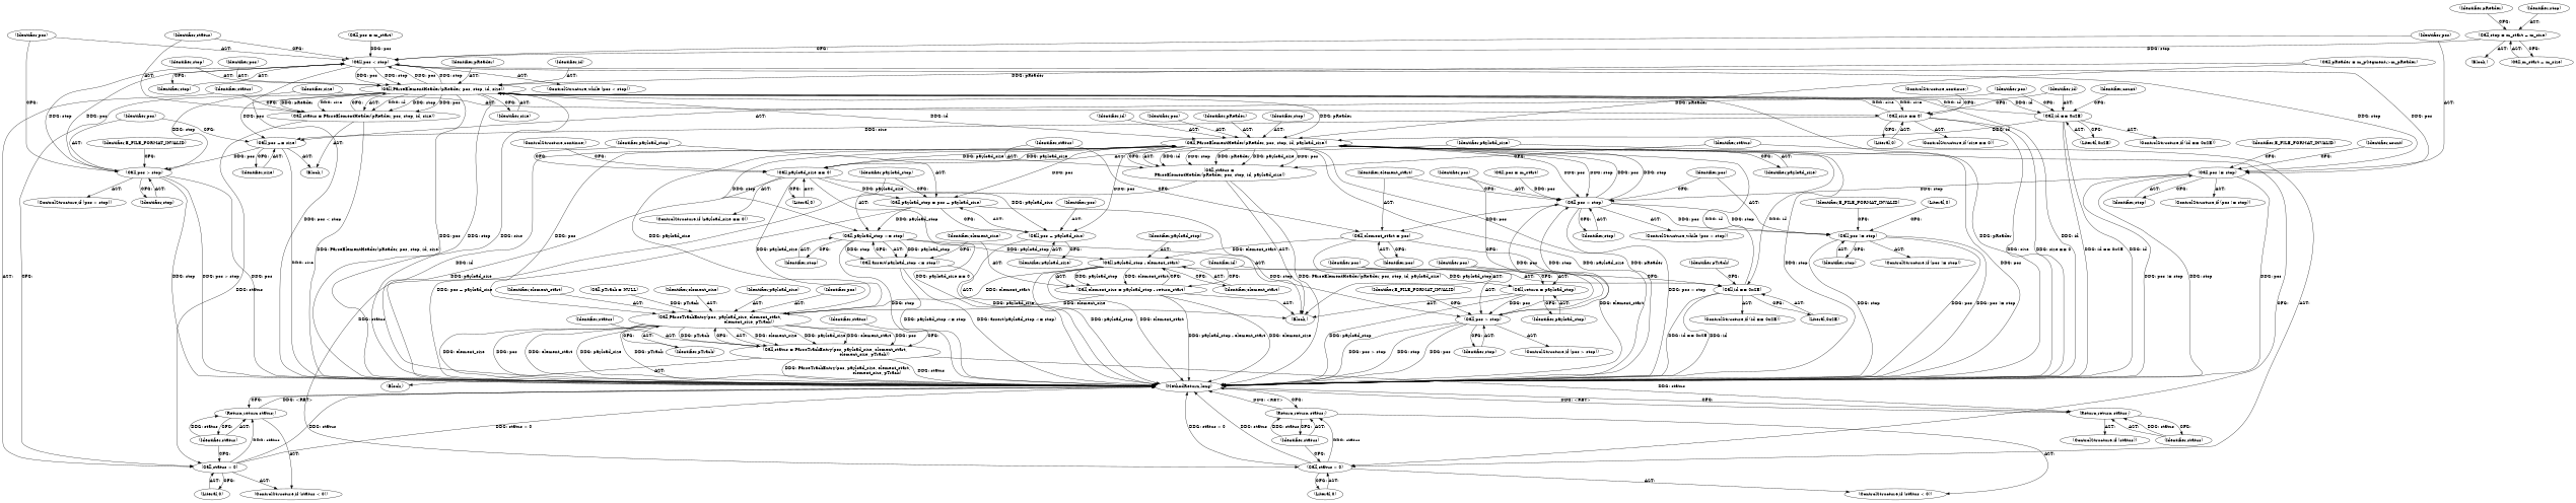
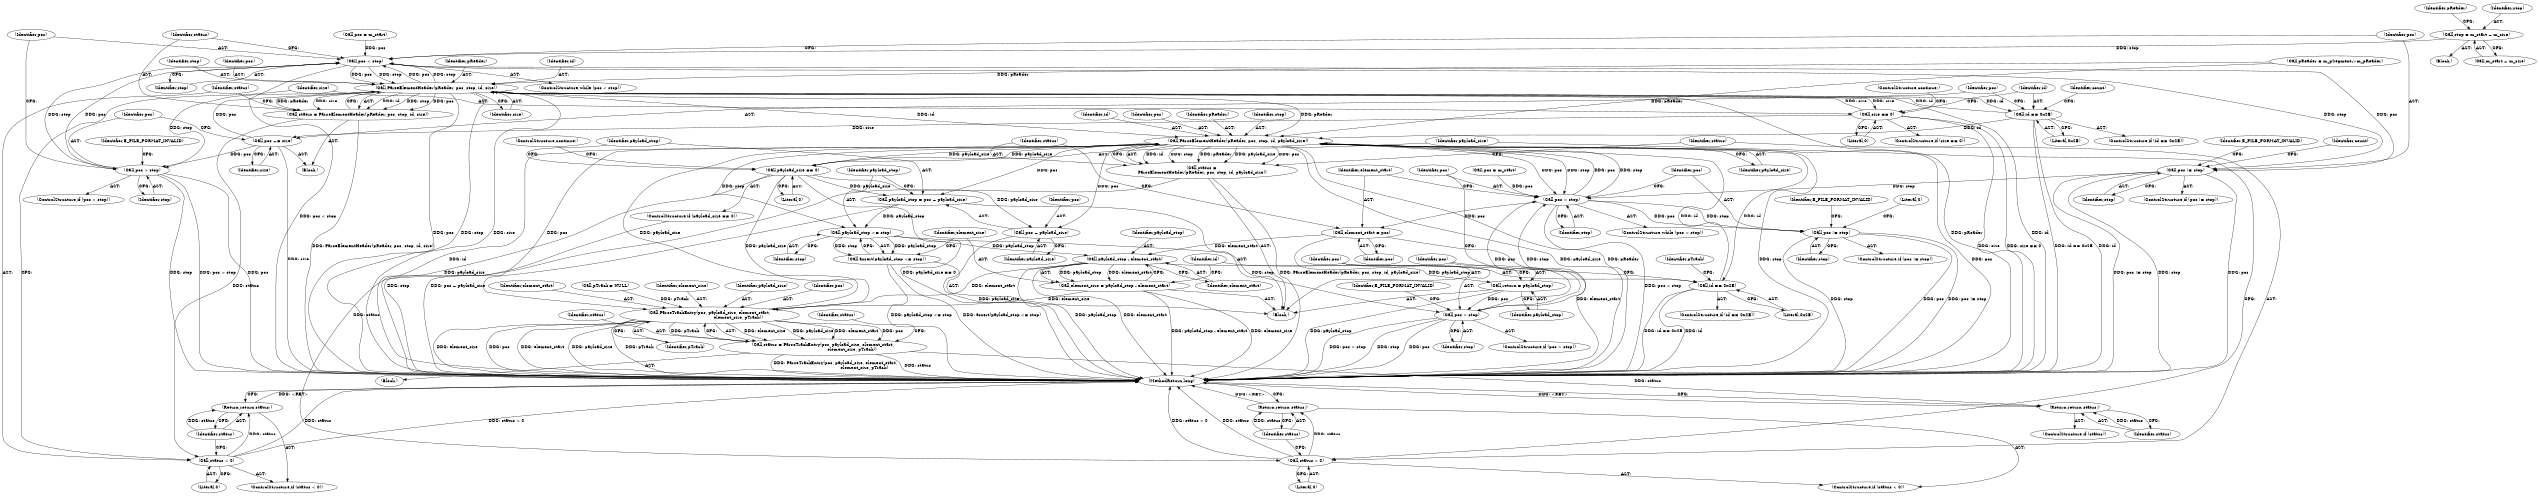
  digraph {
    n1 [label="(Call,stop = m_start + m_size)"]
    n2 [label="(Call,pos < stop)"]
    n3 [label="(Block,)"]
    n4 [label="(Call,m_start + m_size)"]
    n5 [label="(MethodReturn,long)"]
    n6 [label="(Call,ParseElementHeader(pReader, pos, stop, id, size))"]
    n7 [label="(Call,pos != stop)"]
    n8 [label="(ControlStructure,while (pos < stop))"]
    n9 [label="(Identifier,stop)"]
    n10 [label="(Return,return status;)"]
    n11 [label="(Return,return status;)"]
    n12 [label="(Return,return status;)"]
    n13 [label="(Call,status = ParseElementHeader(pReader, pos, stop, id, size))"]
    n14 [label="(Call,size == 0)"]
    n15 [label="(Call,pos += size)"]
    n16 [label="(Call,pos > stop)"]
    n17 [label="(Call,id == 0x2E)"]
    n18 [label="(Call,ParseElementHeader(pReader, pos, stop, id, payload_size))"]
    n19 [label="(Identifier,size)"]
    n20 [label="(Call,pos < stop)"]
    n21 [label="(Identifier,stop)"]
    n22 [label="(ControlStructure,if (pos != stop))"]
    n23 [label="(Call,status < 0)"]
    n24 [label="(Block,)"]
    n25 [label="(ControlStructure,if (size == 0))"]
    n26 [label="(Literal,0)"]
    n27 [label="(Identifier,size)"]
    n28 [label="(ControlStructure,if (pos > stop))"]
    n29 [label="(Identifier,stop)"]
    n30 [label="(Literal,0x2E)"]
    n31 [label="(ControlStructure,if (id == 0x2E))"]
    n32 [label="(Call,ParseTrackEntry(pos, payload_size, element_start,\n                                          element_size, pTrack))"]
    n33 [label="(Call,status =\n ParseElementHeader(pReader, pos, stop, id, payload_size))"]
    n34 [label="(Call,payload_size == 0)"]
    n35 [label="(Call,payload_stop = pos + payload_size)"]
    n36 [label="(Call,payload_stop <= stop)"]
    n37 [label="(Call,pos + payload_size)"]
    n38 [label="(Call,id == 0x2E)"]
    n39 [label="(Identifier,payload_size)"]
    n40 [label="(Literal,0)"]
    n41 [label="(ControlStructure,if (status < 0))"]
    n42 [label="(Identifier,status)"]
    n43 [label="(Call,element_start = pos)"]
    n44 [label="(Call,pos != stop)"]
    n45 [label="(ControlStructure,while (pos < stop))"]
    n46 [label="(Identifier,stop)"]
    n47 [label="(Call,status = ParseTrackEntry(pos, payload_size, element_start,\n                                          element_size, pTrack))"]
    n48 [label="(Identifier,pTrack)"]
    n49 [label="(Block,)"]
    n50 [label="(Call,status < 0)"]
    n51 [label="(Literal,0)"]
    n52 [label="(ControlStructure,if (payload_size == 0))"]
    n53 [label="(Call,payload_stop - element_start)"]
    n54 [label="(Call,pos > stop)"]
    n55 [label="(Call,assert(payload_stop <= stop))"]
    n56 [label="(Identifier,stop)"]
    n57 [label="(Identifier,payload_size)"]
    n58 [label="(ControlStructure,if (id == 0x2E))"]
    n59 [label="(Literal,0x2E)"]
    n60 [label="(Identifier,pos)"]
    n61 [label="(Identifier,stop)"]
    n62 [label="(ControlStructure,if (pos != stop))"]
-   n63 [label="(Call,element_size = payload_stop - return_start)"]
+   n63 [label="(Call,element_size = payload_stop - element_start)"]
    n64 [label="(Call,return = payload_stop)"]
    n65 [label="(Identifier,element_start)"]
    n66 [label="(Identifier,payload_stop)"]
    n67 [label="(Block,)"]
    n68 [label="(ControlStructure,if (status))"]
    n69 [label="(Identifier,status)"]
    n70 [label="(ControlStructure,if (pos > stop))"]
    n71 [label="(Identifier,stop)"]
    n72 [label="(ControlStructure,if (status < 0))"]
    n73 [label="(Literal,0)"]
    n74 [label="(Identifier,status)"]
    n75 [label="(Identifier,element_size)"]
    n76 [label="(Identifier,count)"]
    n77 [label="(Identifier,pos)"]
    n78 [label="(Identifier,E_FILE_FORMAT_INVALID)"]
    n79 [label="(Identifier,pReader)"]
    n80 [label="(Identifier,payload_size)"]
    n81 [label="(Identifier,stop)"]
    n82 [label="(Identifier,id)"]
    n83 [label="(Call,pos = m_start)"]
    n84 [label="(Identifier,E_FILE_FORMAT_INVALID)"]
    n85 [label="(ControlStructure,continue;)"]
    n86 [label="(Identifier,id)"]
    n87 [label="(Identifier,pos)"]
    n88 [label="(Identifier,pReader)"]
    n89 [label="(ControlStructure,continue;)"]
    n90 [label="(Identifier,id)"]
    n91 [label="(Identifier,pos)"]
    n92 [label="(Identifier,payload_size)"]
    n93 [label="(Call,pReader = m_pSegment->m_pReader)"]
    n94 [label="(Identifier,status)"]
    n95 [label="(Identifier,pos)"]
    n96 [label="(Identifier,pReader)"]
    n97 [label="(Literal,0)"]
    n98 [label="(Identifier,pos)"]
    n99 [label="(Identifier,pos)"]
    n100 [label="(Identifier,status)"]
    n101 [label="(Identifier,E_FILE_FORMAT_INVALID)"]
    n102 [label="(Identifier,pos)"]
    n103 [label="(Identifier,element_start)"]
    n104 [label="(Call,pTrack = NULL)"]
    n105 [label="(Identifier,pos)"]
    n106 [label="(Identifier,pos)"]
    n107 [label="(Identifier,payload_stop)"]
    n108 [label="(Identifier,pos)"]
    n109 [label="(Call,pos = m_start)"]
    n110 [label="(Identifier,pos)"]
    n111 [label="(Identifier,count)"]
    n112 [label="(Identifier,status)"]
    n113 [label="(Identifier,E_FILE_FORMAT_INVALID)"]
    n114 [label="(Identifier,size)"]
    n115 [label="(Identifier,stop)"]
    n116 [label="(Identifier,status)"]
    n117 [label="(Identifier,payload_stop)"]
    n118 [label="(Identifier,element_start)"]
    n119 [label="(Identifier,pos)"]
    n120 [label="(Identifier,pTrack)"]
    n121 [label="(Identifier,id)"]
    n122 [label="(Identifier,stop)"]
    n123 [label="(Identifier,status)"]
    n124 [label="(Identifier,element_size)"]
    n125 [label="(Identifier,payload_stop)"]
    n126 [label="(Identifier,status)"]
    n1 -> n2 [label="DDG: stop"]
    n1 -> n3 [label="AST: "]
    n1 -> n4 [label="CFG: "]
    n2 -> n5 [label="DDG: pos < stop"]
    n2 -> n6 [label="DDG: pos"]
    n2 -> n6 [label="DDG: stop"]
    n2 -> n7 [label="DDG: pos"]
    n2 -> n7 [label="DDG: stop"]
    n2 -> n8 [label="AST: "]
    n2 -> n9 [label="CFG: "]
    n4 -> n1 [label="AST: "]
    n5 -> n10 [label="CFG: "]
    n5 -> n11 [label="CFG: "]
    n5 -> n12 [label="CFG: "]
    n6 -> n2 [label="DDG: pos"]
    n6 -> n2 [label="DDG: stop"]
    n6 -> n5 [label="DDG: pos"]
    n6 -> n5 [label="DDG: stop"]
    n6 -> n5 [label="DDG: id"]
    n6 -> n5 [label="DDG: size"]
    n6 -> n5 [label="DDG: pReader"]
    n6 -> n13 [label="AST: "]
    n6 -> n13 [label="DDG: id"]
    n6 -> n13 [label="DDG: stop"]
    n6 -> n13 [label="DDG: pos"]
    n6 -> n13 [label="DDG: pReader"]
    n6 -> n13 [label="DDG: size"]
    n6 -> n14 [label="DDG: size"]
-   n6 -> n15 [label="DDG: pos"]
+   n15 -> n6 [label="DDG: pos"]
    n6 -> n16 [label="DDG: stop"]
    n6 -> n17 [label="DDG: id"]
    n6 -> n18 [label="DDG: pReader"]
    n6 -> n18 [label="DDG: id"]
    n6 -> n19 [label="CFG: "]
    n7 -> n5 [label="DDG: pos != stop"]
    n7 -> n5 [label="DDG: stop"]
    n7 -> n5 [label="DDG: pos"]
    n7 -> n20 [label="DDG: stop"]
    n7 -> n21 [label="CFG: "]
    n7 -> n22 [label="AST: "]
    n9 -> n2 [label="AST: "]
    n10 -> n5 [label="DDG: <RET>"]
    n10 -> n41 [label="AST: "]
    n10 -> n42 [label="CFG: "]
    n11 -> n5 [label="DDG: <RET>"]
    n11 -> n68 [label="AST: "]
    n11 -> n69 [label="CFG: "]
    n12 -> n5 [label="DDG: <RET>"]
    n12 -> n72 [label="AST: "]
    n12 -> n74 [label="CFG: "]
    n13 -> n5 [label="DDG: ParseElementHeader(pReader, pos, stop, id, size)"]
    n13 -> n6 [label="CFG: "]
    n13 -> n23 [label="DDG: status"]
    n13 -> n24 [label="AST: "]
    n14 -> n5 [label="DDG: size"]
    n14 -> n5 [label="DDG: size == 0"]
    n14 -> n6 [label="DDG: size"]
    n14 -> n15 [label="DDG: size"]
    n14 -> n25 [label="AST: "]
    n14 -> n26 [label="CFG: "]
    n15 -> n5 [label="DDG: size"]
    n15 -> n16 [label="DDG: pos"]
    n15 -> n24 [label="AST: "]
    n15 -> n27 [label="CFG: "]
    n16 -> n2 [label="DDG: pos"]
    n16 -> n2 [label="DDG: stop"]
    n16 -> n5 [label="DDG: stop"]
    n16 -> n5 [label="DDG: pos > stop"]
    n16 -> n5 [label="DDG: pos"]
    n16 -> n28 [label="AST: "]
    n16 -> n29 [label="CFG: "]
    n17 -> n5 [label="DDG: id"]
    n17 -> n5 [label="DDG: id == 0x2E"]
    n17 -> n6 [label="DDG: id"]
    n17 -> n18 [label="DDG: id"]
    n17 -> n30 [label="CFG: "]
    n17 -> n31 [label="AST: "]
    n18 -> n5 [label="DDG: payload_size"]
    n18 -> n5 [label="DDG: pReader"]
    n18 -> n5 [label="DDG: stop"]
    n18 -> n5 [label="DDG: pos"]
    n18 -> n5 [label="DDG: id"]
    n18 -> n20 [label="DDG: pos"]
    n18 -> n20 [label="DDG: stop"]
    n18 -> n32 [label="DDG: pos"]
    n18 -> n33 [label="AST: "]
    n18 -> n33 [label="DDG: id"]
    n18 -> n33 [label="DDG: stop"]
    n18 -> n33 [label="DDG: pReader"]
    n18 -> n33 [label="DDG: payload_size"]
    n18 -> n33 [label="DDG: pos"]
    n18 -> n34 [label="DDG: payload_size"]
    n18 -> n35 [label="DDG: pos"]
    n18 -> n36 [label="DDG: stop"]
    n18 -> n37 [label="DDG: pos"]
    n18 -> n38 [label="DDG: id"]
    n18 -> n39 [label="CFG: "]
    n19 -> n6 [label="AST: "]
    n20 -> n5 [label="DDG: pos < stop"]
    n20 -> n18 [label="DDG: pos"]
    n20 -> n18 [label="DDG: stop"]
    n20 -> n43 [label="DDG: pos"]
    n20 -> n44 [label="DDG: pos"]
    n20 -> n44 [label="DDG: stop"]
    n20 -> n45 [label="AST: "]
    n20 -> n46 [label="CFG: "]
    n21 -> n7 [label="AST: "]
    n23 -> n5 [label="DDG: status"]
    n23 -> n5 [label="DDG: status < 0"]
    n23 -> n10 [label="DDG: status"]
    n23 -> n40 [label="CFG: "]
    n23 -> n41 [label="AST: "]
    n26 -> n14 [label="AST: "]
    n27 -> n15 [label="AST: "]
    n29 -> n16 [label="AST: "]
    n30 -> n17 [label="AST: "]
    n32 -> n5 [label="DDG: pTrack"]
    n32 -> n5 [label="DDG: element_size"]
    n32 -> n5 [label="DDG: pos"]
    n32 -> n5 [label="DDG: element_start"]
    n32 -> n5 [label="DDG: payload_size"]
    n32 -> n18 [label="DDG: payload_size"]
    n32 -> n47 [label="AST: "]
    n32 -> n47 [label="DDG: element_size"]
    n32 -> n47 [label="DDG: payload_size"]
    n32 -> n47 [label="DDG: element_start"]
    n32 -> n47 [label="DDG: pos"]
    n32 -> n47 [label="DDG: pTrack"]
    n32 -> n48 [label="CFG: "]
    n33 -> n5 [label="DDG: ParseElementHeader(pReader, pos, stop, id, payload_size)"]
    n33 -> n18 [label="CFG: "]
    n33 -> n49 [label="AST: "]
    n33 -> n50 [label="DDG: status"]
    n34 -> n5 [label="DDG: payload_size == 0"]
    n34 -> n5 [label="DDG: payload_size"]
    n34 -> n18 [label="DDG: payload_size"]
    n34 -> n32 [label="DDG: payload_size"]
    n34 -> n35 [label="DDG: payload_size"]
    n34 -> n37 [label="DDG: payload_size"]
    n34 -> n51 [label="CFG: "]
    n34 -> n52 [label="AST: "]
    n35 -> n5 [label="DDG: pos + payload_size"]
    n35 -> n36 [label="DDG: payload_stop"]
-   n35 -> n37 [label="CFG: "]
    n35 -> n49 [label="AST: "]
-   n36 -> n5 [label="DDG: stop"]
+   n52 -> n5 [label="DDG: stop"]
    n36 -> n53 [label="DDG: payload_stop"]
    n36 -> n54 [label="DDG: stop"]
    n36 -> n55 [label="AST: "]
    n36 -> n55 [label="DDG: payload_stop"]
    n36 -> n55 [label="DDG: stop"]
    n36 -> n56 [label="CFG: "]
    n37 -> n5 [label="DDG: payload_size"]
    n37 -> n35 [label="AST: "]
    n37 -> n57 [label="CFG: "]
    n38 -> n5 [label="DDG: id"]
    n38 -> n5 [label="DDG: id == 0x2E"]
    n38 -> n18 [label="DDG: id"]
    n38 -> n58 [label="AST: "]
    n38 -> n59 [label="CFG: "]
    n39 -> n18 [label="AST: "]
    n40 -> n23 [label="AST: "]
    n42 -> n10 [label="AST: "]
    n42 -> n10 [label="DDG: status"]
    n42 -> n23 [label="CFG: "]
    n43 -> n5 [label="DDG: element_start"]
    n43 -> n49 [label="AST: "]
    n43 -> n53 [label="DDG: element_start"]
    n43 -> n60 [label="CFG: "]
    n44 -> n5 [label="DDG: pos"]
    n44 -> n5 [label="DDG: pos != stop"]
    n44 -> n5 [label="DDG: stop"]
    n44 -> n61 [label="CFG: "]
    n44 -> n62 [label="AST: "]
    n46 -> n20 [label="AST: "]
    n47 -> n5 [label="DDG: ParseTrackEntry(pos, payload_size, element_start,\n                                          element_size, pTrack)"]
    n47 -> n5 [label="DDG: status"]
    n47 -> n11 [label="DDG: status"]
    n47 -> n32 [label="CFG: "]
    n47 -> n67 [label="AST: "]
    n48 -> n32 [label="AST: "]
    n50 -> n5 [label="DDG: status < 0"]
    n50 -> n5 [label="DDG: status"]
    n50 -> n12 [label="DDG: status"]
    n50 -> n72 [label="AST: "]
    n50 -> n73 [label="CFG: "]
    n51 -> n34 [label="AST: "]
    n53 -> n5 [label="DDG: payload_stop"]
    n53 -> n5 [label="DDG: element_start"]
    n53 -> n32 [label="DDG: element_start"]
    n53 -> n63 [label="AST: "]
    n53 -> n63 [label="DDG: payload_stop"]
    n53 -> n63 [label="DDG: element_start"]
    n53 -> n64 [label="DDG: payload_stop"]
    n53 -> n65 [label="CFG: "]
    n54 -> n5 [label="DDG: pos > stop"]
    n54 -> n5 [label="DDG: stop"]
    n54 -> n5 [label="DDG: pos"]
    n54 -> n20 [label="DDG: pos"]
    n54 -> n20 [label="DDG: stop"]
    n54 -> n70 [label="AST: "]
    n54 -> n71 [label="CFG: "]
    n55 -> n5 [label="DDG: payload_stop <= stop"]
    n55 -> n5 [label="DDG: assert(payload_stop <= stop)"]
    n55 -> n36 [label="CFG: "]
    n55 -> n49 [label="AST: "]
    n56 -> n36 [label="AST: "]
    n57 -> n37 [label="AST: "]
    n59 -> n38 [label="AST: "]
    n60 -> n43 [label="AST: "]
    n61 -> n44 [label="AST: "]
    n63 -> n5 [label="DDG: payload_stop - element_start"]
    n63 -> n5 [label="DDG: element_size"]
    n63 -> n32 [label="DDG: element_size"]
    n63 -> n49 [label="AST: "]
    n63 -> n53 [label="CFG: "]
    n64 -> n5 [label="DDG: payload_stop"]
    n64 -> n49 [label="AST: "]
    n64 -> n54 [label="DDG: pos"]
    n64 -> n66 [label="CFG: "]
    n65 -> n53 [label="AST: "]
    n66 -> n64 [label="AST: "]
    n69 -> n11 [label="AST: "]
    n69 -> n11 [label="DDG: status"]
    n71 -> n54 [label="AST: "]
    n73 -> n50 [label="AST: "]
    n74 -> n12 [label="AST: "]
    n74 -> n12 [label="DDG: status"]
    n74 -> n50 [label="CFG: "]
    n75 -> n55 [label="CFG: "]
    n75 -> n63 [label="AST: "]
    n76 -> n7 [label="CFG: "]
    n77 -> n54 [label="AST: "]
    n77 -> n64 [label="CFG: "]
    n78 -> n16 [label="CFG: "]
    n79 -> n1 [label="CFG: "]
    n80 -> n32 [label="AST: "]
    n81 -> n1 [label="AST: "]
    n82 -> n6 [label="AST: "]
    n83 -> n2 [label="DDG: pos"]
    n84 -> n44 [label="CFG: "]
    n85 -> n34 [label="CFG: "]
    n86 -> n38 [label="AST: "]
    n86 -> n63 [label="CFG: "]
    n87 -> n15 [label="AST: "]
    n87 -> n17 [label="CFG: "]
    n88 -> n6 [label="AST: "]
    n89 -> n14 [label="CFG: "]
    n90 -> n18 [label="AST: "]
    n91 -> n18 [label="AST: "]
    n92 -> n34 [label="AST: "]
    n92 -> n50 [label="CFG: "]
    n93 -> n6 [label="DDG: pReader"]
    n93 -> n18 [label="DDG: pReader"]
    n94 -> n47 [label="AST: "]
    n95 -> n6 [label="AST: "]
    n96 -> n18 [label="AST: "]
    n97 -> n44 [label="CFG: "]
    n98 -> n32 [label="AST: "]
    n99 -> n2 [label="AST: "]
    n99 -> n16 [label="CFG: "]
    n100 -> n47 [label="CFG: "]
    n101 -> n7 [label="CFG: "]
    n102 -> n20 [label="AST: "]
    n102 -> n54 [label="CFG: "]
    n103 -> n32 [label="AST: "]
    n104 -> n32 [label="DDG: pTrack"]
    n105 -> n37 [label="AST: "]
    n106 -> n20 [label="CFG: "]
    n106 -> n44 [label="AST: "]
    n107 -> n34 [label="CFG: "]
    n107 -> n35 [label="AST: "]
    n108 -> n2 [label="CFG: "]
    n108 -> n7 [label="AST: "]
    n109 -> n20 [label="DDG: pos"]
    n110 -> n15 [label="CFG: "]
    n110 -> n16 [label="AST: "]
    n111 -> n17 [label="CFG: "]
    n112 -> n33 [label="AST: "]
    n112 -> n43 [label="CFG: "]
    n113 -> n54 [label="CFG: "]
    n114 -> n14 [label="AST: "]
    n114 -> n23 [label="CFG: "]
    n115 -> n18 [label="AST: "]
    n116 -> n13 [label="CFG: "]
    n116 -> n23 [label="AST: "]
    n117 -> n53 [label="AST: "]
    n118 -> n20 [label="CFG: "]
    n118 -> n43 [label="AST: "]
    n119 -> n38 [label="CFG: "]
    n119 -> n64 [label="AST: "]
    n120 -> n38 [label="CFG: "]
    n121 -> n14 [label="CFG: "]
    n121 -> n17 [label="AST: "]
    n122 -> n6 [label="AST: "]
    n123 -> n33 [label="CFG: "]
    n123 -> n50 [label="AST: "]
    n124 -> n32 [label="AST: "]
    n125 -> n35 [label="CFG: "]
    n125 -> n36 [label="AST: "]
    n126 -> n2 [label="CFG: "]
    n126 -> n13 [label="AST: "]
  }
